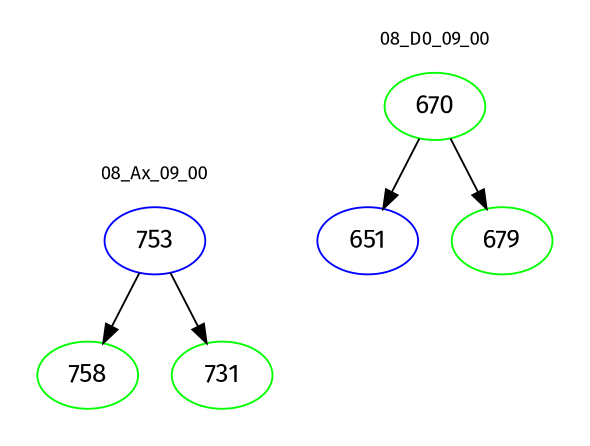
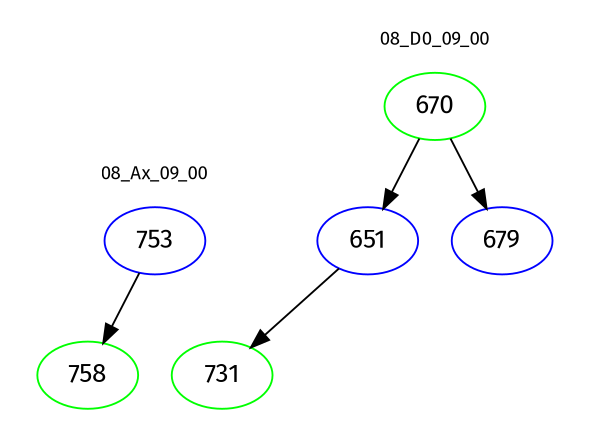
  digraph {
    fontname="Fira Sans"
    node [color=green fontname="Fira Sans"]
    edge [color=black fontname="Fira Sans"]
    n1 [color=blue label=753]
    n2 [label=731]
    n3 [label=758]
    n4 [label=670]
    n5 [color=blue label=651]
-   n6 [label=679]
+   n6 [color=blue label=679]
    subgraph cluster_1 {
      color=white
      fontsize=10
      label="08_Ax_09_00"
      n1
      n2
      n3
    }
    subgraph cluster_2 {
      color=white
      fontsize=10
      label="08_D0_09_00"
      n4
      n5
      n6
    }
-   n1 -> n2
+   n5 -> n2
    n1 -> n3
    n4 -> n5
    n4 -> n6
  }
